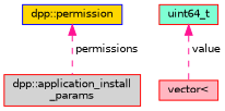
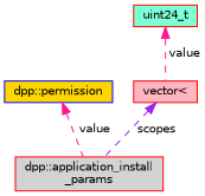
  digraph {
    node [color=red fontname=Helvetica fontsize=10 shape=record style=filled]
    edge [color=deeppink dir=back fontname=Helvetica fontsize=10 labelfontname=Helvetica labelfontsize=10 style=dashed]
    n1 [fillcolor=lightgrey fontcolor=black height=0.2 label="dpp::application_install\l_params" width=0.4]
    n2 [color=blue fillcolor=gold height=0.2 label="dpp::permission" width=0.4]
-   n3 [fillcolor=aquamarine height=0.2 label=uint64_t width=0.4]
+   n3 [fillcolor=aquamarine height=0.2 label=uint24_t width=0.4]
    n4 [fillcolor=lightpink height=0.2 label="vector\<" width=0.4]
-   n2 -> n1 [label=" permissions"]
+   n2 -> n1 [label=" value"]
    n3 -> n4 [label=" value"]
+   n4 -> n1 [color=purple label=" scopes"]
  }
